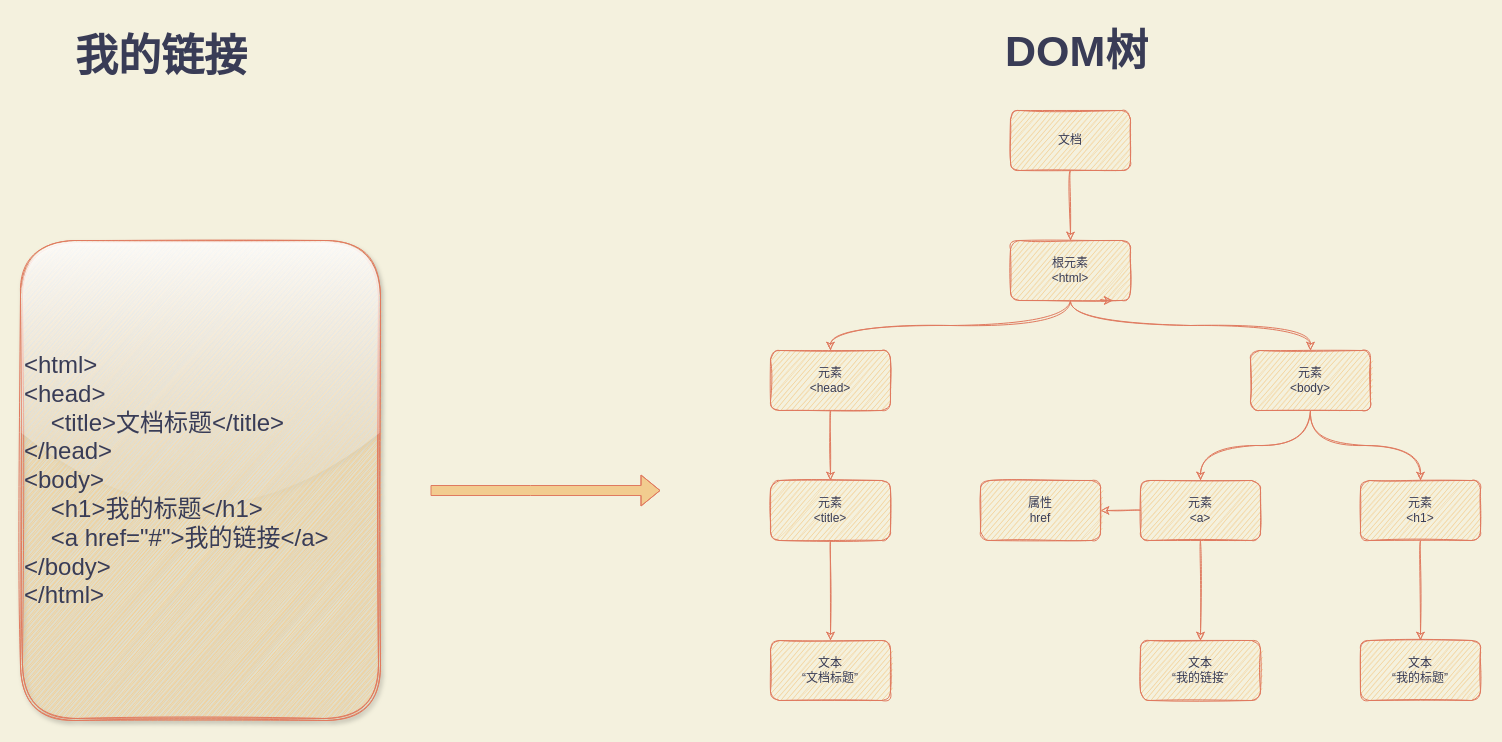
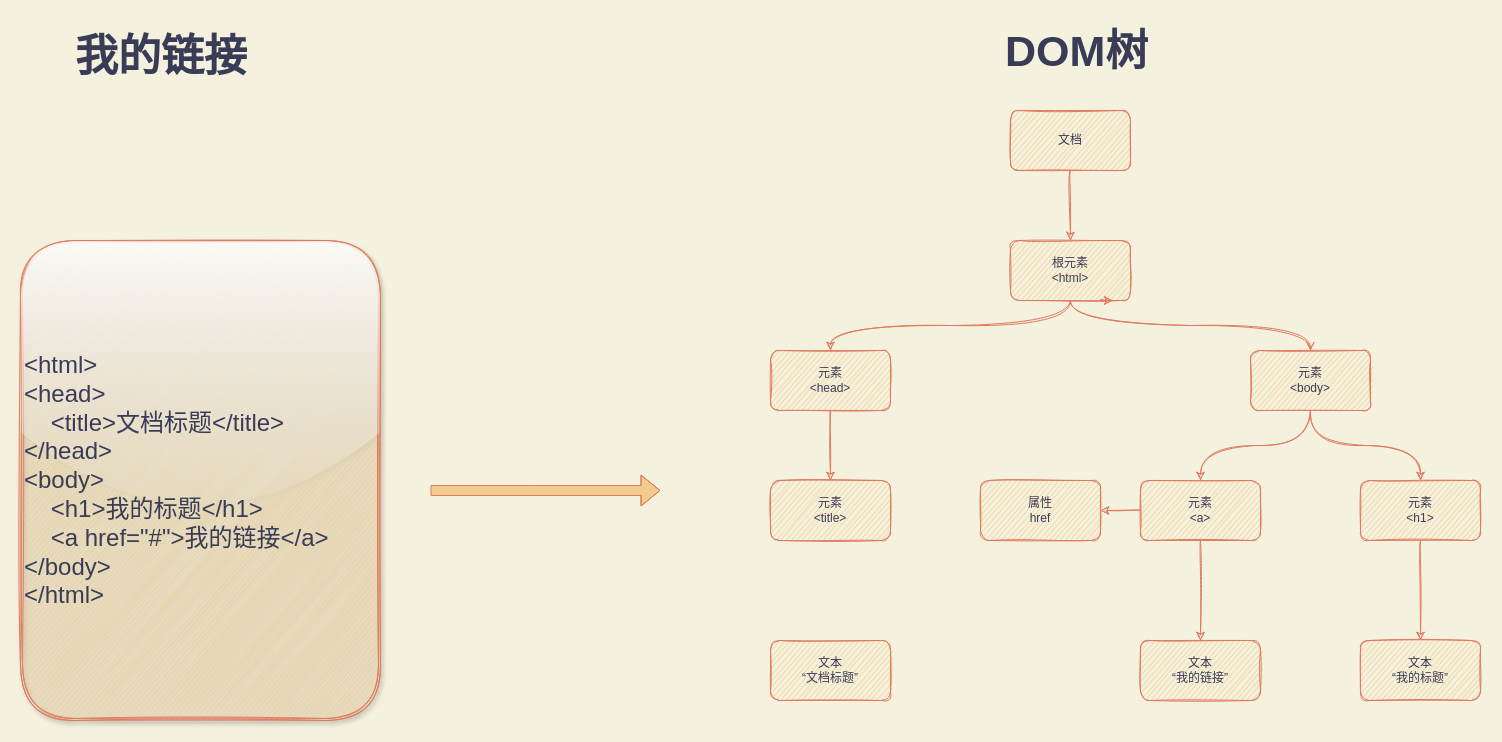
  <mxCell id="0" />
  <mxCell id="1" parent="0" />
  <mxCell id="2" style="edgeStyle=orthogonalEdgeStyle;curved=1;rounded=1;sketch=1;orthogonalLoop=1;jettySize=auto;html=1;exitX=0.5;exitY=1;exitDx=0;exitDy=0;strokeColor=#E07A5F;fillColor=#F2CC8F;fontColor=#393C56;" edge="1" parent="1" source="3" target="6"><mxGeometry relative="1" as="geometry" /></mxCell>
  <mxCell id="3" value="文档" style="whiteSpace=wrap;html=1;strokeColor=#E07A5F;fillColor=#F2CC8F;fontColor=#393C56;sketch=1;rounded=1;" vertex="1" parent="1"><mxGeometry x="1010" y="110" width="120" height="60" as="geometry" /></mxCell>
  <mxCell id="4" style="edgeStyle=orthogonalEdgeStyle;curved=1;rounded=1;sketch=1;orthogonalLoop=1;jettySize=auto;html=1;exitX=0.5;exitY=1;exitDx=0;exitDy=0;entryX=0.5;entryY=0;entryDx=0;entryDy=0;strokeColor=#E07A5F;fillColor=#F2CC8F;fontColor=#393C56;" edge="1" parent="1" source="6" target="8"><mxGeometry relative="1" as="geometry" /></mxCell>
- <mxCell id="5" style="edgeStyle=orthogonalEdgeStyle;curved=1;rounded=1;sketch=1;orthogonalLoop=1;jettySize=auto;html=1;exitX=0.5;exitY=1;exitDx=0;exitDy=0;entryX=0.5;entryY=0;entryDx=0;entryDy=0;strokeColor=#E07A5F;fillColor=#F2CC8F;fontColor=#393C56;" edge="1" parent="1" source="6" target="11"><mxGeometry relative="1" as="geometry" /></mxCell>
+ <mxCell id="5" style="edgeStyle=orthogonalEdgeStyle;curved=1;rounded=1;sketch=1;orthogonalLoop=1;jettySize=auto;html=1;exitX=0.5;exitY=1;exitDx=0;exitDy=0;entryX=0.5;entryY=0;entryDx=0;entryDy=0;strokeColor=#E07A5F;fillColor=#F2CC8F;fontColor=#393C56;endArrow=open;" edge="1" parent="1" source="6" target="11"><mxGeometry relative="1" as="geometry" /></mxCell>
  <mxCell id="6" value="根元素&lt;br&gt;&amp;lt;html&amp;gt;" style="rounded=1;whiteSpace=wrap;html=1;sketch=1;strokeColor=#E07A5F;fillColor=#F2CC8F;fontColor=#393C56;" vertex="1" parent="1"><mxGeometry x="1010" y="240" width="120" height="60" as="geometry" /></mxCell>
  <mxCell id="7" style="edgeStyle=orthogonalEdgeStyle;curved=1;rounded=1;sketch=1;orthogonalLoop=1;jettySize=auto;html=1;exitX=0.5;exitY=1;exitDx=0;exitDy=0;entryX=0.5;entryY=0;entryDx=0;entryDy=0;strokeColor=#E07A5F;fillColor=#F2CC8F;fontColor=#393C56;" edge="1" parent="1" source="8" target="14"><mxGeometry relative="1" as="geometry" /></mxCell>
  <mxCell id="8" value="元素&lt;br&gt;&amp;lt;head&amp;gt;" style="rounded=1;whiteSpace=wrap;html=1;sketch=1;strokeColor=#E07A5F;fillColor=#F2CC8F;fontColor=#393C56;" vertex="1" parent="1"><mxGeometry x="770" y="350" width="120" height="60" as="geometry" /></mxCell>
  <mxCell id="9" style="edgeStyle=orthogonalEdgeStyle;curved=1;rounded=1;sketch=1;orthogonalLoop=1;jettySize=auto;html=1;exitX=0.5;exitY=1;exitDx=0;exitDy=0;strokeColor=#E07A5F;fillColor=#F2CC8F;fontColor=#393C56;" edge="1" parent="1" source="11" target="17"><mxGeometry relative="1" as="geometry" /></mxCell>
  <mxCell id="10" style="edgeStyle=orthogonalEdgeStyle;curved=1;rounded=1;sketch=1;orthogonalLoop=1;jettySize=auto;html=1;exitX=0.5;exitY=1;exitDx=0;exitDy=0;strokeColor=#E07A5F;fillColor=#F2CC8F;fontColor=#393C56;" edge="1" parent="1" source="11" target="19"><mxGeometry relative="1" as="geometry" /></mxCell>
  <mxCell id="11" value="元素&lt;br&gt;&amp;lt;body&amp;gt;" style="rounded=1;whiteSpace=wrap;html=1;sketch=1;strokeColor=#E07A5F;fillColor=#F2CC8F;fontColor=#393C56;" vertex="1" parent="1"><mxGeometry x="1250" y="350" width="120" height="60" as="geometry" /></mxCell>
  <mxCell id="12" style="edgeStyle=orthogonalEdgeStyle;curved=1;rounded=1;sketch=1;orthogonalLoop=1;jettySize=auto;html=1;exitX=0.75;exitY=1;exitDx=0;exitDy=0;entryX=0.853;entryY=1;entryDx=0;entryDy=0;entryPerimeter=0;strokeColor=#E07A5F;fillColor=#F2CC8F;fontColor=#393C56;" edge="1" parent="1" source="6" target="6"><mxGeometry relative="1" as="geometry" /></mxCell>
- <mxCell id="13" style="edgeStyle=orthogonalEdgeStyle;curved=1;rounded=1;sketch=1;orthogonalLoop=1;jettySize=auto;html=1;exitX=0.5;exitY=1;exitDx=0;exitDy=0;strokeColor=#E07A5F;fillColor=#F2CC8F;fontColor=#393C56;" edge="1" parent="1" source="14" target="21"><mxGeometry relative="1" as="geometry" /></mxCell>
  <mxCell id="14" value="元素&lt;br&gt;&amp;lt;title&amp;gt;" style="rounded=1;whiteSpace=wrap;html=1;sketch=1;strokeColor=#E07A5F;fillColor=#F2CC8F;fontColor=#393C56;" vertex="1" parent="1"><mxGeometry x="770" y="480" width="120" height="60" as="geometry" /></mxCell>
  <mxCell id="15" style="edgeStyle=orthogonalEdgeStyle;curved=1;rounded=1;sketch=1;orthogonalLoop=1;jettySize=auto;html=1;exitX=0;exitY=0.5;exitDx=0;exitDy=0;strokeColor=#E07A5F;fillColor=#F2CC8F;fontColor=#393C56;" edge="1" parent="1" source="17" target="20"><mxGeometry relative="1" as="geometry" /></mxCell>
  <mxCell id="16" style="edgeStyle=orthogonalEdgeStyle;curved=1;rounded=1;sketch=1;orthogonalLoop=1;jettySize=auto;html=1;exitX=0.5;exitY=1;exitDx=0;exitDy=0;entryX=0.5;entryY=0;entryDx=0;entryDy=0;strokeColor=#E07A5F;fillColor=#F2CC8F;fontColor=#393C56;" edge="1" parent="1" source="17" target="22"><mxGeometry relative="1" as="geometry" /></mxCell>
  <mxCell id="17" value="元素&lt;br&gt;&amp;lt;a&amp;gt;" style="rounded=1;whiteSpace=wrap;html=1;sketch=1;strokeColor=#E07A5F;fillColor=#F2CC8F;fontColor=#393C56;" vertex="1" parent="1"><mxGeometry x="1140" y="480" width="120" height="60" as="geometry" /></mxCell>
  <mxCell id="18" style="edgeStyle=orthogonalEdgeStyle;curved=1;rounded=1;sketch=1;orthogonalLoop=1;jettySize=auto;html=1;exitX=0.5;exitY=1;exitDx=0;exitDy=0;entryX=0.5;entryY=0;entryDx=0;entryDy=0;strokeColor=#E07A5F;fillColor=#F2CC8F;fontColor=#393C56;" edge="1" parent="1" source="19" target="23"><mxGeometry relative="1" as="geometry" /></mxCell>
  <mxCell id="19" value="元素&lt;br&gt;&amp;lt;h1&amp;gt;" style="rounded=1;whiteSpace=wrap;html=1;sketch=1;strokeColor=#E07A5F;fillColor=#F2CC8F;fontColor=#393C56;" vertex="1" parent="1"><mxGeometry x="1360" y="480" width="120" height="60" as="geometry" /></mxCell>
  <mxCell id="20" value="属性&lt;br&gt;href" style="rounded=1;whiteSpace=wrap;html=1;sketch=1;strokeColor=#E07A5F;fillColor=#F2CC8F;fontColor=#393C56;" vertex="1" parent="1"><mxGeometry x="980" y="480" width="120" height="60" as="geometry" /></mxCell>
  <mxCell id="21" value="文本&lt;br&gt;“文档标题”" style="rounded=1;whiteSpace=wrap;html=1;sketch=1;strokeColor=#E07A5F;fillColor=#F2CC8F;fontColor=#393C56;" vertex="1" parent="1"><mxGeometry x="770" y="640" width="120" height="60" as="geometry" /></mxCell>
  <mxCell id="22" value="文本&lt;br&gt;“我的链接”" style="rounded=1;whiteSpace=wrap;html=1;sketch=1;strokeColor=#E07A5F;fillColor=#F2CC8F;fontColor=#393C56;" vertex="1" parent="1"><mxGeometry x="1140" y="640" width="120" height="60" as="geometry" /></mxCell>
  <mxCell id="23" value="文本&lt;br&gt;“我的标题”" style="rounded=1;whiteSpace=wrap;html=1;sketch=1;strokeColor=#E07A5F;fillColor=#F2CC8F;fontColor=#393C56;" vertex="1" parent="1"><mxGeometry x="1360" y="640" width="120" height="60" as="geometry" /></mxCell>
  <mxCell id="24" value="&lt;h1&gt;&lt;font style=&quot;font-size: 43px&quot;&gt;DOM树&lt;/font&gt;&lt;/h1&gt;" style="text;html=1;strokeColor=none;fillColor=none;spacing=5;spacingTop=-20;whiteSpace=wrap;overflow=hidden;rounded=0;sketch=1;fontColor=#393C56;" vertex="1" parent="1"><mxGeometry x="1000" y="20" width="160" height="70" as="geometry" /></mxCell>
  <mxCell id="25" value="&lt;h1&gt;&lt;font style=&quot;font-size: 43px&quot;&gt;我的链接&lt;/font&gt;&lt;/h1&gt;" style="text;html=1;strokeColor=none;fillColor=none;spacing=5;spacingTop=-20;whiteSpace=wrap;overflow=hidden;rounded=0;sketch=1;fontColor=#393C56;" vertex="1" parent="1"><mxGeometry x="70" y="25" width="200" height="60" as="geometry" /></mxCell>
  <mxCell id="26" value="&lt;font style=&quot;font-size: 24px&quot;&gt;&amp;lt;html&amp;gt;&lt;br&gt;&amp;lt;head&amp;gt;&lt;br&gt;&amp;nbsp; &amp;nbsp; &amp;lt;title&amp;gt;文档标题&amp;lt;/title&amp;gt;&lt;br&gt;&amp;lt;/head&amp;gt;&lt;br&gt;&amp;lt;body&amp;gt;&lt;br&gt;&amp;nbsp; &amp;nbsp; &amp;lt;h1&amp;gt;我的标题&amp;lt;/h1&amp;gt;&lt;br&gt;&amp;nbsp; &amp;nbsp; &amp;lt;a href=&quot;#&quot;&amp;gt;我的链接&amp;lt;/a&amp;gt;&lt;br&gt;&amp;lt;/body&amp;gt;&lt;br&gt;&amp;lt;/html&amp;gt;&lt;br&gt;&lt;/font&gt;" style="shape=ext;rounded=1;html=1;whiteSpace=wrap;double=1;shadow=1;glass=1;sketch=1;strokeColor=#E07A5F;fillColor=#F2CC8F;fontColor=#393C56;align=left;" vertex="1" parent="1"><mxGeometry x="20" y="240" width="360" height="480" as="geometry" /></mxCell>
  <mxCell id="27" value="" style="shape=flexArrow;endArrow=classic;html=1;strokeColor=#E07A5F;fillColor=#F2CC8F;fontColor=#393C56;" edge="1" parent="1"><mxGeometry width="50" height="50" relative="1" as="geometry"><mxPoint x="430" y="490" as="sourcePoint" /><mxPoint x="660" y="490" as="targetPoint" /><Array as="points"><mxPoint x="530" y="490" /></Array></mxGeometry></mxCell>
